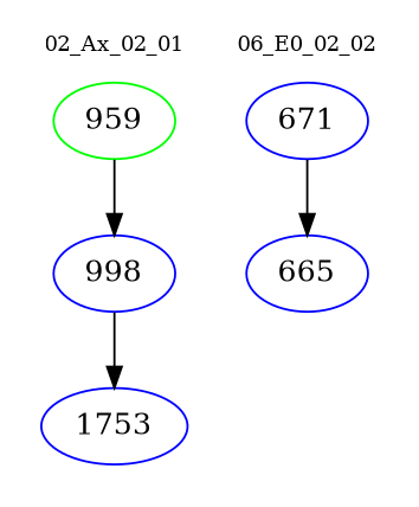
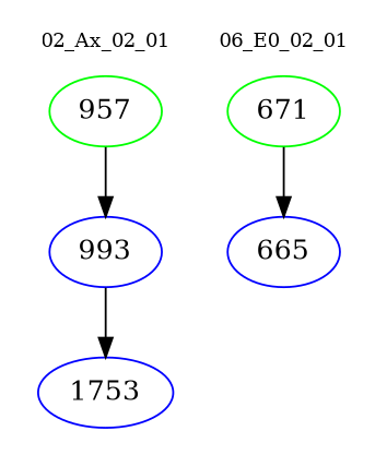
  digraph {
    node [color=blue]
    edge [color=black]
-   n1 [color=green label=959]
-   n2 [label=998]
+   n1 [color=green label=957]
+   n2 [label=993]
    n3 [label=1753]
-   n4 [label=671]
+   n4 [color=green label=671]
    n5 [label=665]
    subgraph cluster_1 {
      color=white
      fontsize=10
      label="02_Ax_02_01"
      n1
      n2
      n3
    }
    subgraph cluster_2 {
      color=white
      fontsize=10
-     label="06_E0_02_02"
+     label="06_E0_02_01"
      n4
      n5
    }
    n1 -> n2
    n2 -> n3
    n4 -> n5
  }
